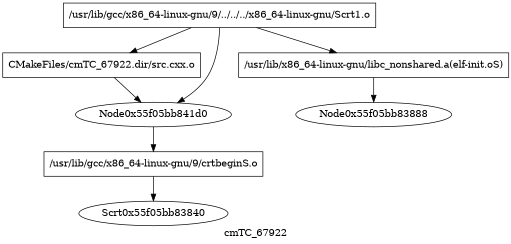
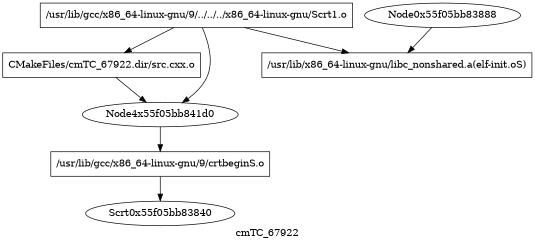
  digraph {
    label=cmTC_67922
    node [shape=record]
    n1 [label="{/usr/lib/gcc/x86_64-linux-gnu/9/../../../x86_64-linux-gnu/Scrt1.o}"]
    n2 [label="{CMakeFiles/cmTC_67922.dir/src.cxx.o}"]
    n3 [label="{/usr/lib/x86_64-linux-gnu/libc_nonshared.a(elf-init.oS)}"]
-   Node0x55f05bb841d0 [shape=""]
+   Node0x55f05bb841d0 [label=Node4x55f05bb841d0 shape=""]
    Node0x55f05bb83888 [shape=""]
    n6 [label="{/usr/lib/gcc/x86_64-linux-gnu/9/crtbeginS.o}"]
    n7 [label=Scrt0x55f05bb83840 shape=""]
    n1 -> n2
    n1 -> n3
    n1 -> Node0x55f05bb841d0
    n2 -> Node0x55f05bb841d0
-   n3 -> Node0x55f05bb83888
+   Node0x55f05bb83888 -> n3
    Node0x55f05bb841d0 -> n6
    n6 -> n7
  }
